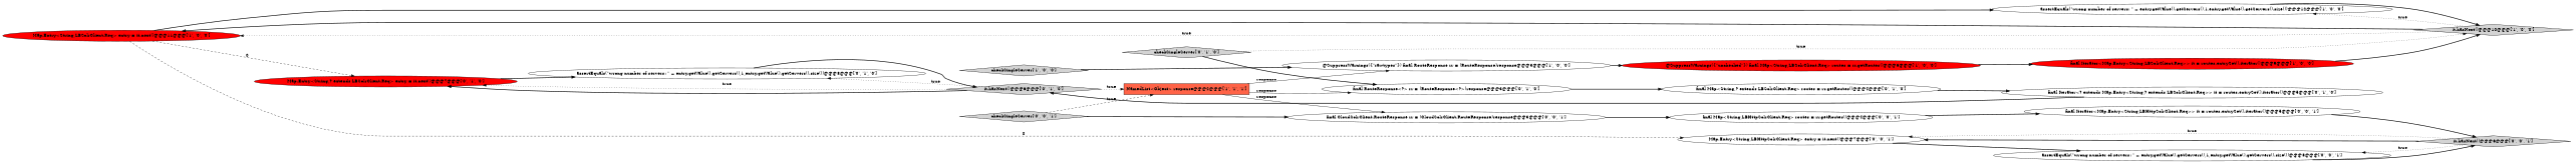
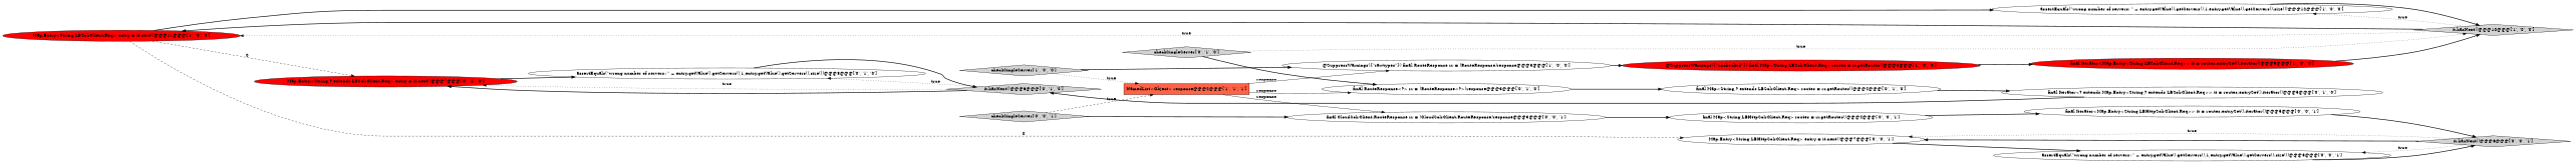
  digraph {
    rankdir=LR
    node [fillcolor=white shape=ellipse style=filled]
    edge [style=bold]
    n1 [fillcolor=red label="Map.Entry<String,LBSolrClient.Req> entry = it.next()@@@11@@@['1', '0', '0']"]
    n2 [label="assertEquals(\"wrong number of servers: \" + entry.getValue().getServers(),1,entry.getValue().getServers().size())@@@12@@@['1', '0', '0']"]
    n3 [label="Map.Entry<String,LBHttpSolrClient.Req> entry = it.next()@@@7@@@['0', '0', '1']"]
    n4 [fillcolor=red label="Map.Entry<String,? extends LBSolrClient.Req> entry = it.next()@@@7@@@['0', '1', '0']"]
    n5 [fillcolor=lightgray label="it.hasNext()@@@10@@@['1', '0', '0']" shape=diamond]
    n6 [label="assertEquals(\"wrong number of servers: \" + entry.getValue().getServers(),1,entry.getValue().getServers().size())@@@8@@@['0', '0', '1']"]
    n7 [label="assertEquals(\"wrong number of servers: \" + entry.getValue().getServers(),1,entry.getValue().getServers().size())@@@8@@@['0', '1', '0']"]
    n8 [fillcolor=red label="final Iterator<Map.Entry<String,LBSolrClient.Req>> it = routes.entrySet().iterator()@@@9@@@['1', '0', '0']"]
    n9 [fillcolor=lightgray label="checkSingleServer['1', '0', '0']" shape=diamond]
    n10 [fillcolor=tomato label="NamedList<Object> response@@@2@@@['1', '1', '1']" shape=box]
    n11 [label="@SuppressWarnings({\"rawtypes\"}) final RouteResponse rr = (RouteResponse)response@@@3@@@['1', '0', '0']"]
    n12 [label="final RouteResponse<?> rr = (RouteResponse<?>)response@@@3@@@['0', '1', '0']"]
    n13 [label="final CloudSolrClient.RouteResponse rr = (CloudSolrClient.RouteResponse)response@@@3@@@['0', '0', '1']"]
    n14 [fillcolor=red label="@SuppressWarnings({\"unchecked\"}) final Map<String,LBSolrClient.Req> routes = rr.getRoutes()@@@6@@@['1', '0', '0']"]
    n15 [fillcolor=lightgray label="checkSingleServer['0', '1', '0']" shape=diamond]
    n16 [label="final Map<String,? extends LBSolrClient.Req> routes = rr.getRoutes()@@@4@@@['0', '1', '0']"]
    n17 [label="final Map<String,LBHttpSolrClient.Req> routes = rr.getRoutes()@@@4@@@['0', '0', '1']"]
    n18 [label="final Iterator<Map.Entry<String,LBHttpSolrClient.Req>> it = routes.entrySet().iterator()@@@5@@@['0', '0', '1']"]
    n19 [fillcolor=lightgray label="it.hasNext()@@@6@@@['0', '0', '1']" shape=diamond]
    n20 [fillcolor=lightgray label="it.hasNext()@@@6@@@['0', '1', '0']" shape=diamond]
    n21 [label="final Iterator<? extends Map.Entry<String,? extends LBSolrClient.Req>> it = routes.entrySet().iterator()@@@5@@@['0', '1', '0']"]
    n22 [fillcolor=lightgray label="checkSingleServer['0', '0', '1']" shape=diamond]
    n1 -> n2
    n1 -> n3 [label=0 style=dashed]
    n1 -> n4 [label=0 style=dashed]
    n2 -> n5
    n3 -> n6
    n4 -> n7
    n5 -> n1
    n5 -> n1 [label=true style=dotted]
    n5 -> n2 [label=true style=dotted]
    n6 -> n19
    n7 -> n20
    n8 -> n5
-   n20 -> n10 [label=true style=dotted]
+   n9 -> n10 [label=true style=dotted]
    n9 -> n11
    n10 -> n11 [label=response style=solid]
    n10 -> n12 [label=response style=solid]
    n10 -> n13 [label=response style=solid]
    n11 -> n14
    n12 -> n16
    n13 -> n17
    n14 -> n8
    n15 -> n5 [label=true style=dotted]
    n15 -> n12
    n16 -> n21
    n17 -> n18
    n18 -> n19
    n19 -> n3
    n19 -> n3 [label=true style=dotted]
    n19 -> n6 [label=true style=dotted]
    n20 -> n4 [label=true style=dotted]
    n20 -> n4
    n20 -> n7 [label=true style=dotted]
    n21 -> n20
    n22 -> n10 [label=true style=dashed]
    n22 -> n13
  }
